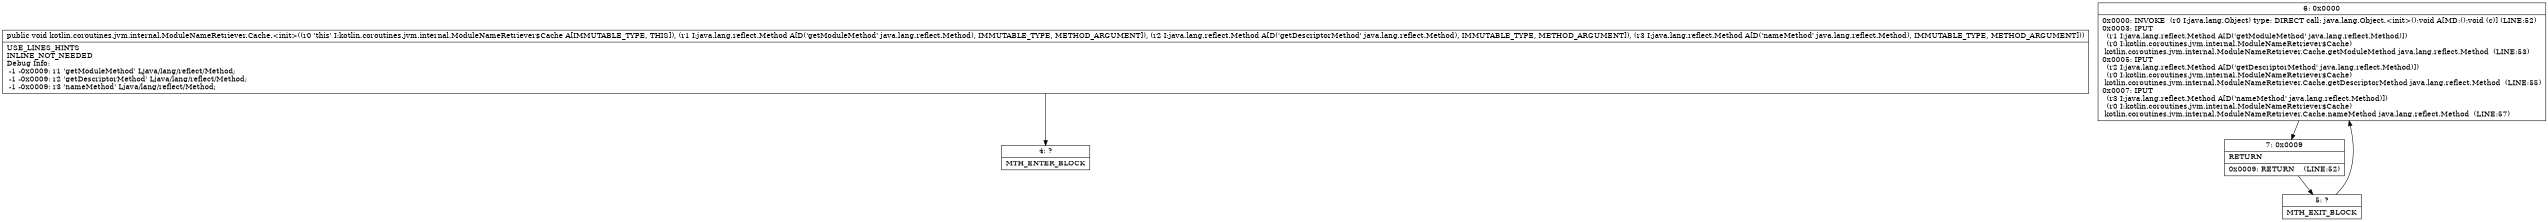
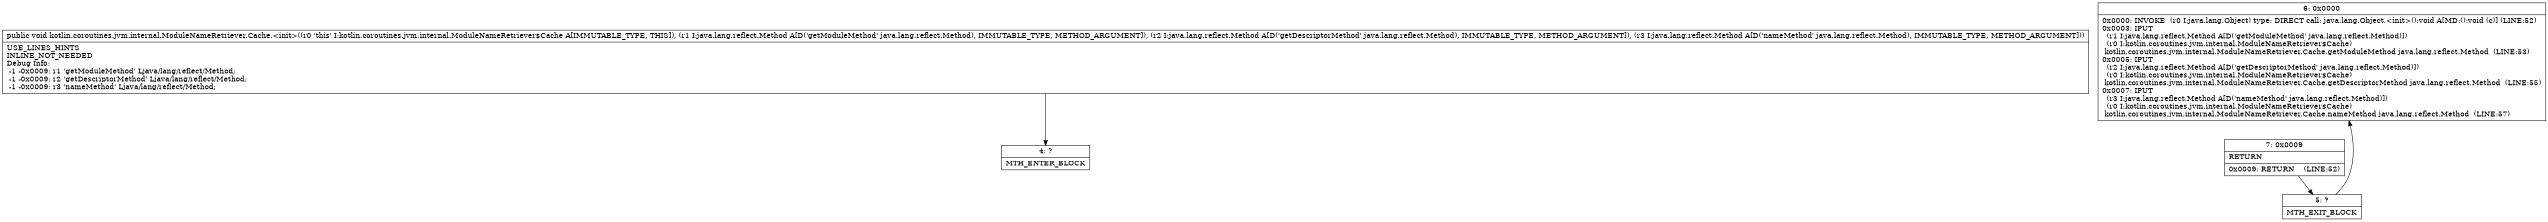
  digraph {
    node [shape=record]
    n1 [label="{4\:\ ?|MTH_ENTER_BLOCK\l}"]
    n2 [label="{6\:\ 0x0000|0x0000: INVOKE  (r0 I:java.lang.Object) type: DIRECT call: java.lang.Object.\<init\>():void A[MD:():void (c)] (LINE:52)\l0x0003: IPUT  \l  (r1 I:java.lang.reflect.Method A[D('getModuleMethod' java.lang.reflect.Method)])\l  (r0 I:kotlin.coroutines.jvm.internal.ModuleNameRetriever$Cache)\l kotlin.coroutines.jvm.internal.ModuleNameRetriever.Cache.getModuleMethod java.lang.reflect.Method  (LINE:53)\l0x0005: IPUT  \l  (r2 I:java.lang.reflect.Method A[D('getDescriptorMethod' java.lang.reflect.Method)])\l  (r0 I:kotlin.coroutines.jvm.internal.ModuleNameRetriever$Cache)\l kotlin.coroutines.jvm.internal.ModuleNameRetriever.Cache.getDescriptorMethod java.lang.reflect.Method  (LINE:55)\l0x0007: IPUT  \l  (r3 I:java.lang.reflect.Method A[D('nameMethod' java.lang.reflect.Method)])\l  (r0 I:kotlin.coroutines.jvm.internal.ModuleNameRetriever$Cache)\l kotlin.coroutines.jvm.internal.ModuleNameRetriever.Cache.nameMethod java.lang.reflect.Method  (LINE:57)\l}"]
    n3 [label="{7\:\ 0x0009|RETURN\l|0x0009: RETURN    (LINE:52)\l}"]
    n4 [label="{5\:\ ?|MTH_EXIT_BLOCK\l}"]
    n5 [label="{public void kotlin.coroutines.jvm.internal.ModuleNameRetriever.Cache.\<init\>((r0 'this' I:kotlin.coroutines.jvm.internal.ModuleNameRetriever$Cache A[IMMUTABLE_TYPE, THIS]), (r1 I:java.lang.reflect.Method A[D('getModuleMethod' java.lang.reflect.Method), IMMUTABLE_TYPE, METHOD_ARGUMENT]), (r2 I:java.lang.reflect.Method A[D('getDescriptorMethod' java.lang.reflect.Method), IMMUTABLE_TYPE, METHOD_ARGUMENT]), (r3 I:java.lang.reflect.Method A[D('nameMethod' java.lang.reflect.Method), IMMUTABLE_TYPE, METHOD_ARGUMENT]))  | USE_LINES_HINTS\lINLINE_NOT_NEEDED\lDebug Info:\l  \-1 \-0x0009: r1 'getModuleMethod' Ljava\/lang\/reflect\/Method;\l  \-1 \-0x0009: r2 'getDescriptorMethod' Ljava\/lang\/reflect\/Method;\l  \-1 \-0x0009: r3 'nameMethod' Ljava\/lang\/reflect\/Method;\l}"]
-   n2 -> n3
    n3 -> n4
    n4 -> n2
    n5 -> n1
  }
